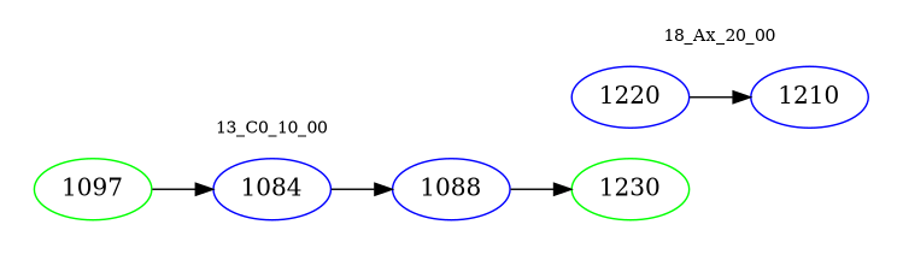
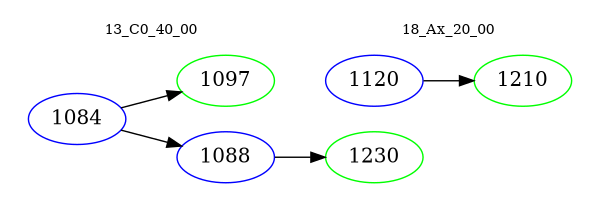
  digraph {
    rankdir=LR
    node [color=blue]
    edge [color=black]
-   n1 [label=1220]
+   n1 [label=1120]
    n2 [color=green label=1230]
-   n3 [label=1210]
+   n3 [color=green label=1210]
    n4 [label=1084]
    n5 [label=1088]
    n6 [color=green label=1097]
    subgraph cluster_1 {
      color=white
      fontsize=10
      label="18_Ax_20_00"
      n1
      n2
      n3
    }
    subgraph cluster_2 {
      color=white
      fontsize=10
-     label="13_C0_10_00"
+     label="13_C0_40_00"
      n4
      n5
      n6
    }
    n1 -> n3
    n4 -> n5
-   n6 -> n4
+   n4 -> n6
    n5 -> n2
  }
